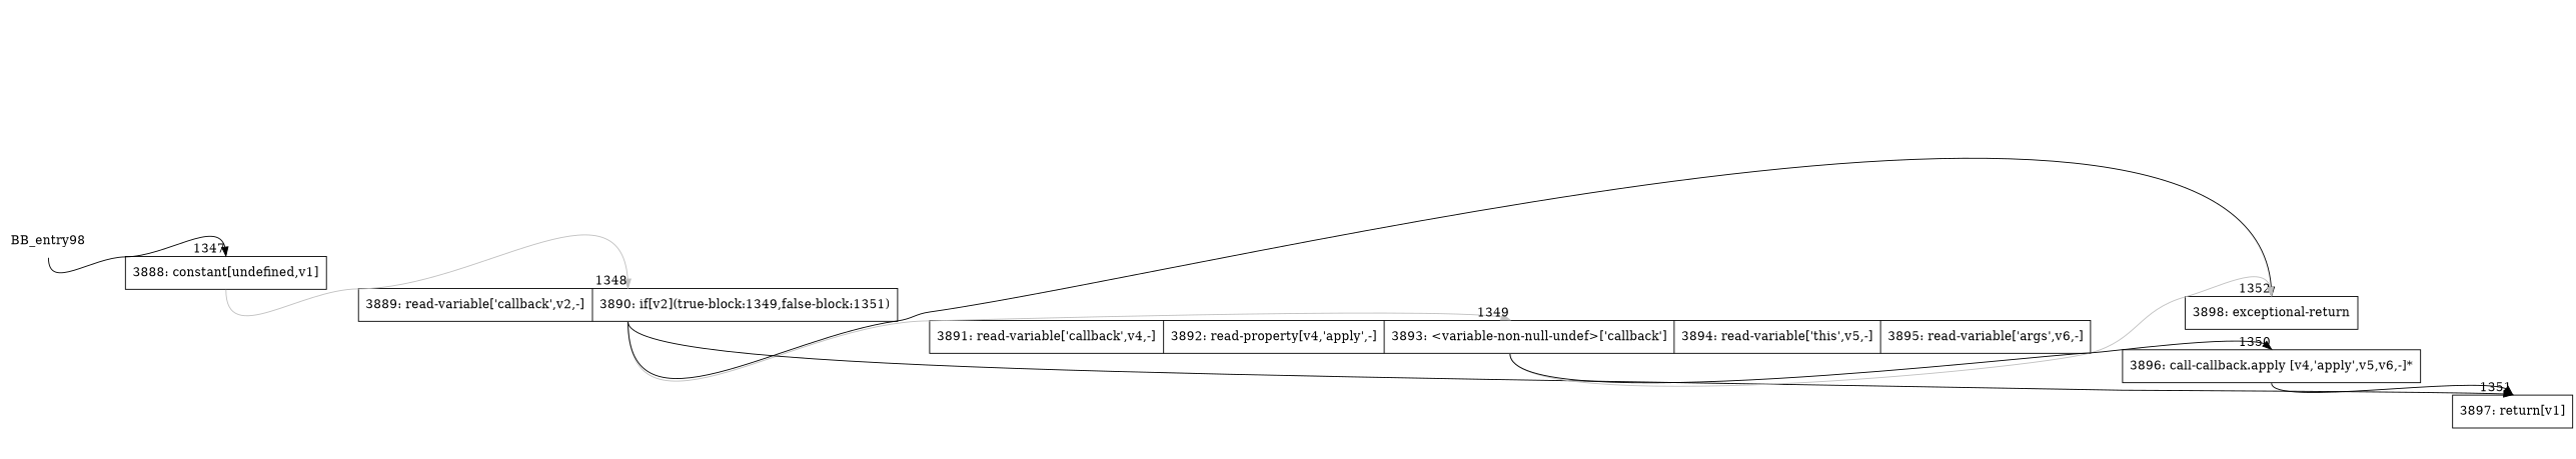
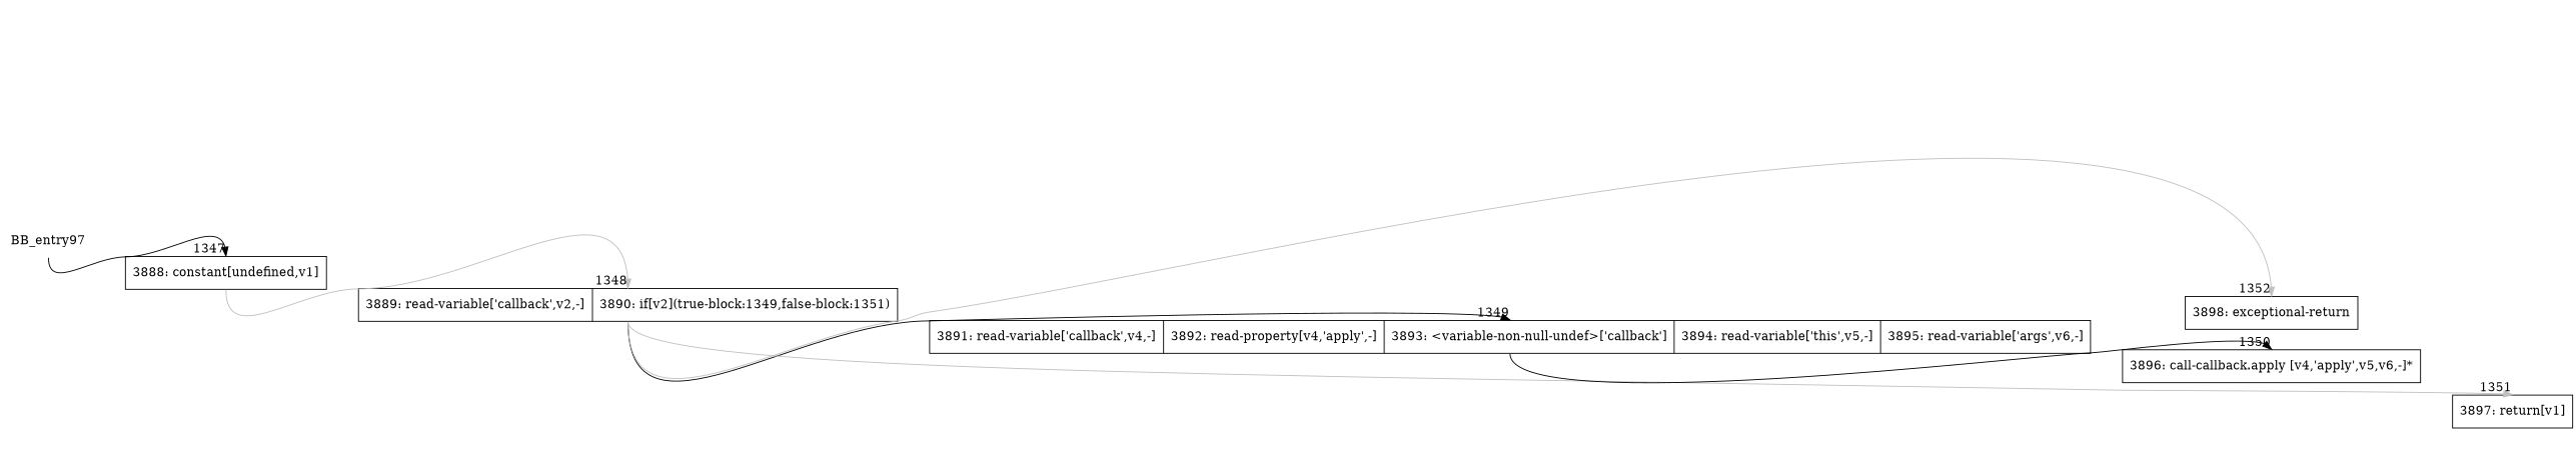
  digraph {
    rankdir=LR
    node [shape=record]
    edge [headport=n tailport=s]
-   BB_entry98 [shape=none]
+   BB_entry98 [shape=none label=BB_entry97]
    n2 [label="{3888: constant[undefined,v1]}"]
    n3 [label="{3889: read-variable['callback',v2,-]|3890: if[v2](true-block:1349,false-block:1351)}"]
    n4 [label="{3891: read-variable['callback',v4,-]|3892: read-property[v4,'apply',-]|3893: \<variable-non-null-undef\>['callback']|3894: read-variable['this',v5,-]|3895: read-variable['args',v6,-]}"]
    n5 [label="{3897: return[v1]}"]
    n6 [label="{3898: exceptional-return}"]
    n7 [label="{3896: call-callback.apply [v4,'apply',v5,v6,-]*}"]
    BB_entry98 -> n2 [headlabel="    1347"]
    n2 -> n3 [color=gray headlabel="      1348"]
-   n3 -> n4 [headlabel="      1349" color=gray]
-   n3 -> n5 [headlabel="      1351"]
-   n3 -> n6 [color=black headlabel="      1352"]
-   n4 -> n6 [color=gray]
+   n3 -> n4 [headlabel="      1349"]
+   n3 -> n5 [headlabel="      1351" color=gray]
+   n3 -> n6 [color=gray headlabel="      1352"]
    n4 -> n7 [headlabel="      1350"]
-   n7 -> n5
  }
